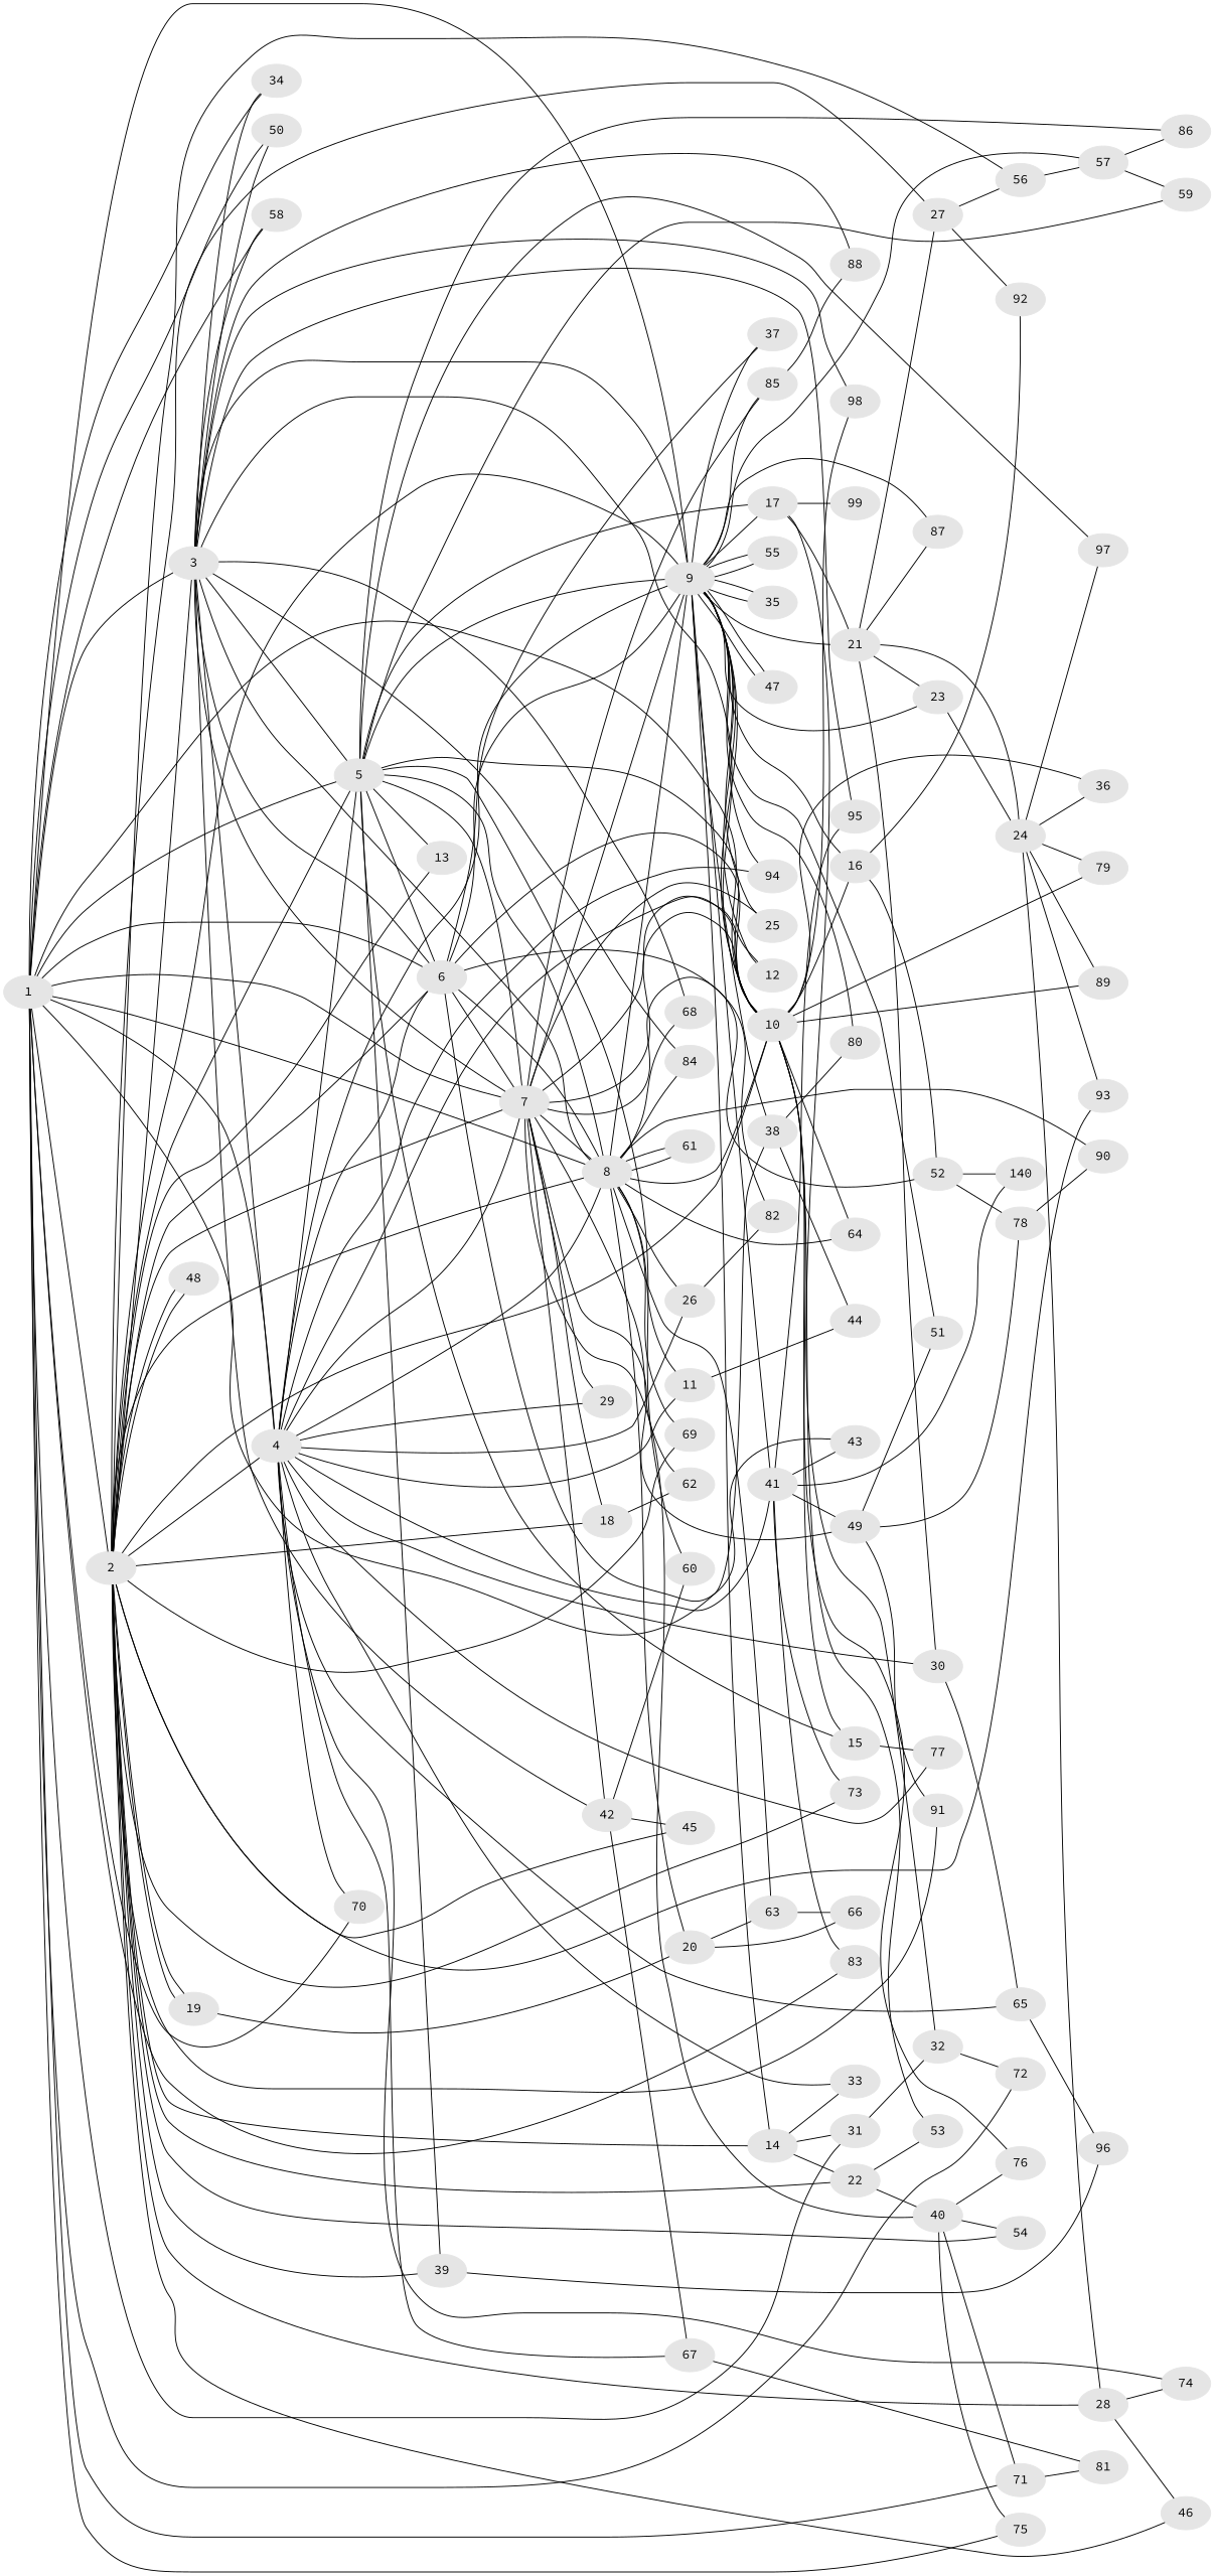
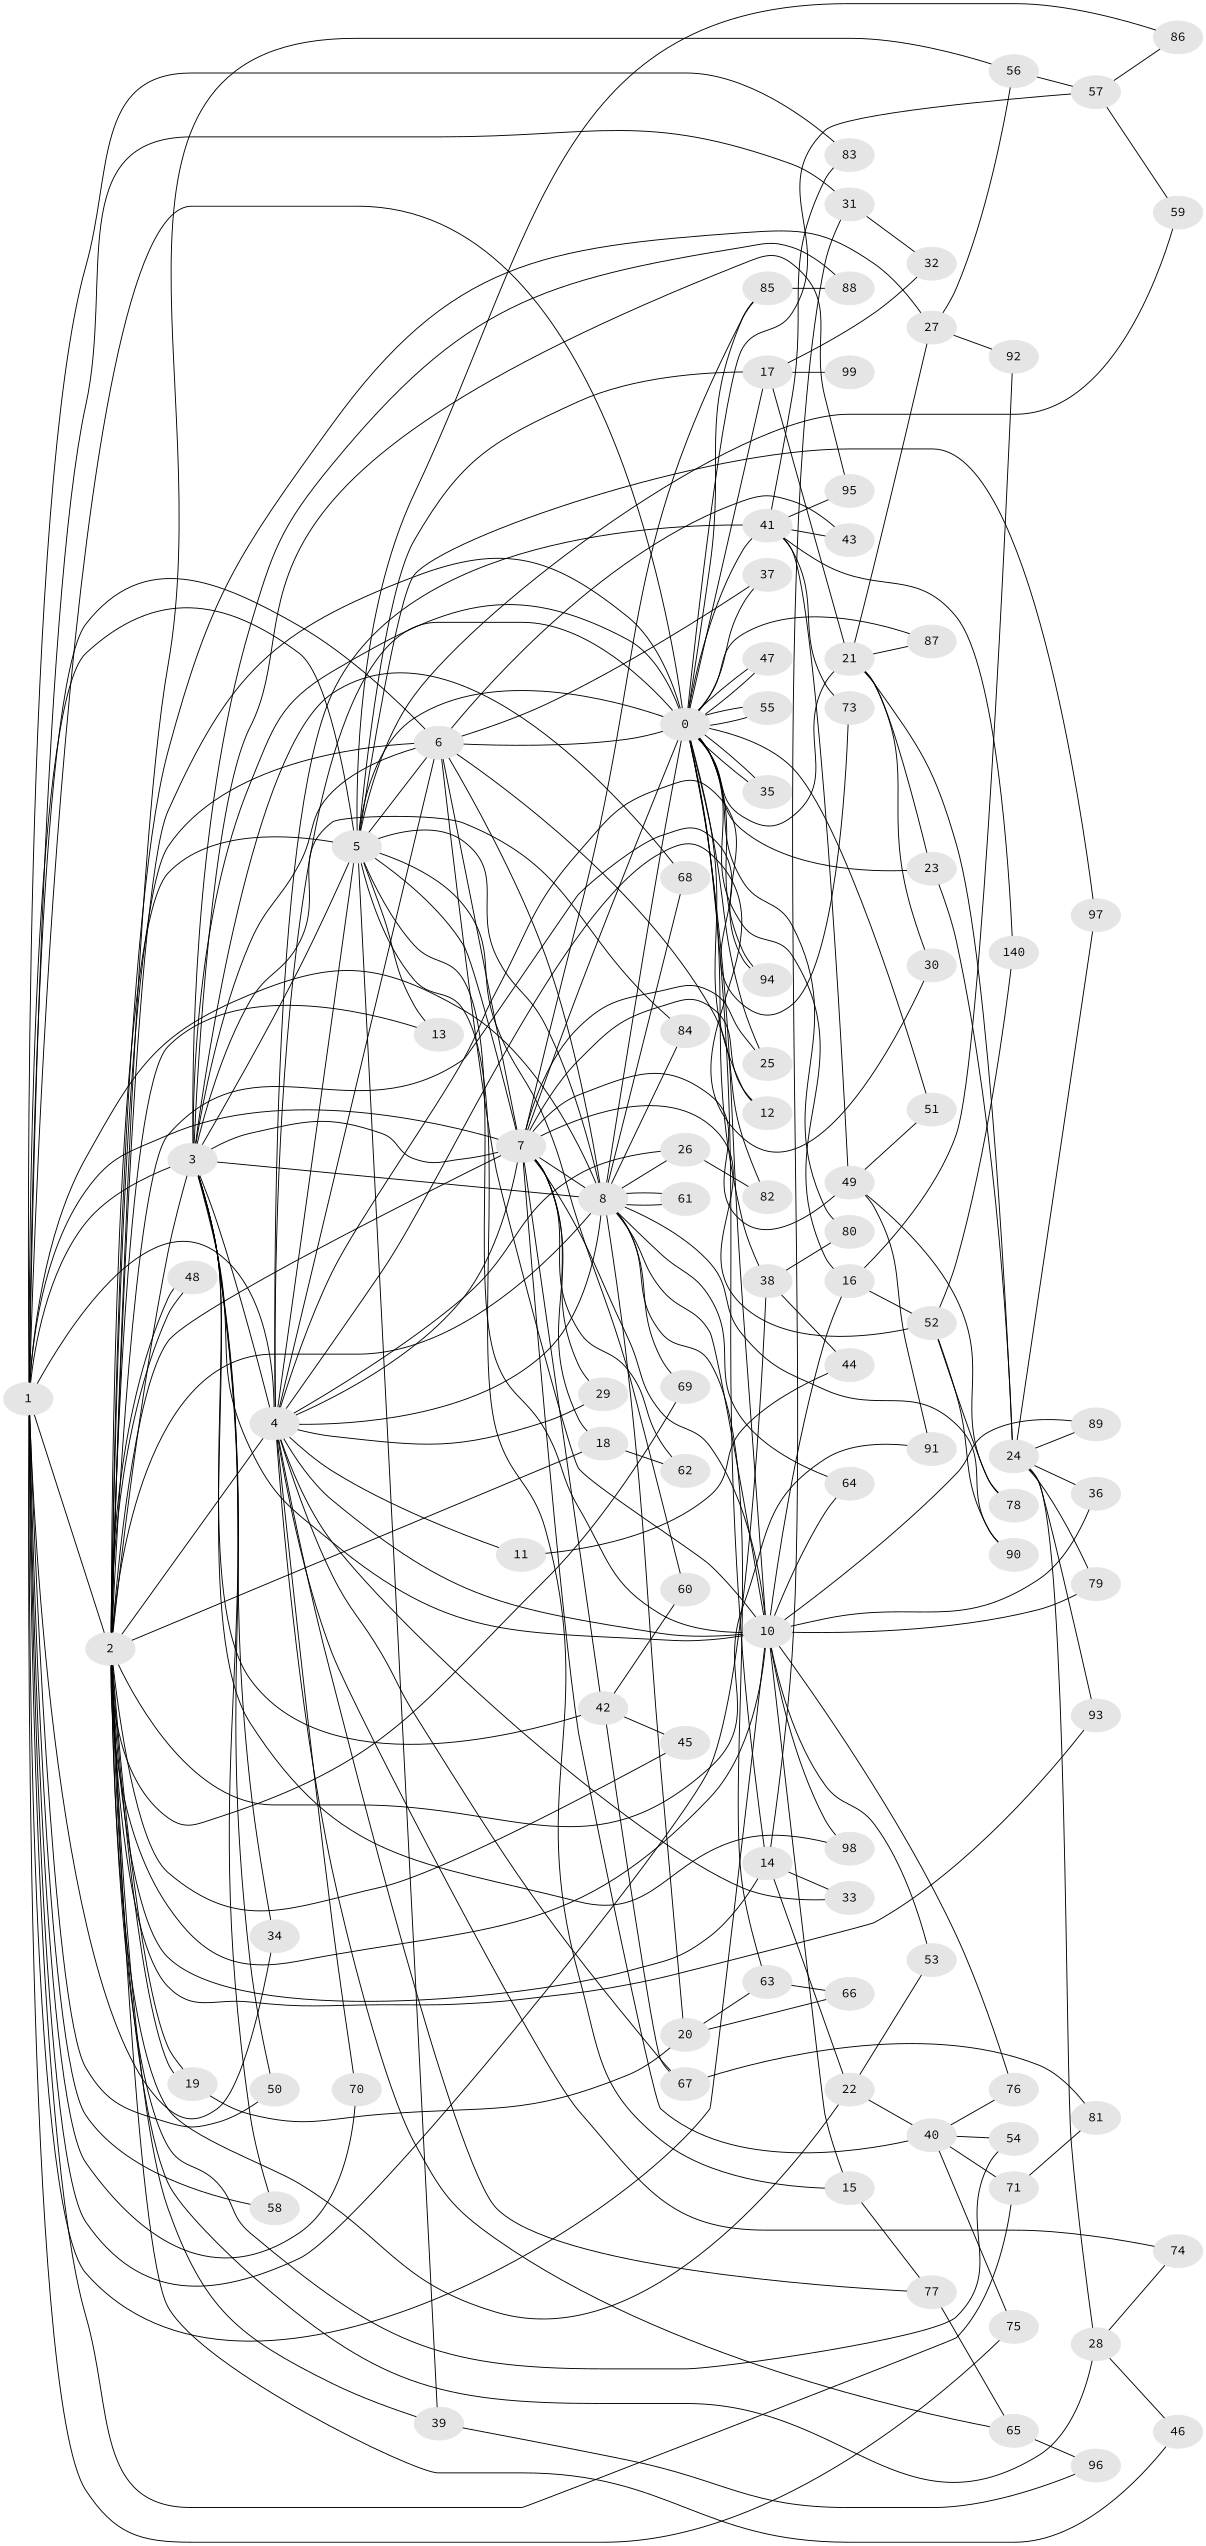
  graph {
    fontname="Source Code Pro"
    rankdir=LR
    node [color=gray90 fontname="Source Code Pro" style=filled]
    edge [fontname="Source Code Pro"]
    1
    2
    3
    4
    5
    6
    7
    8
-   9
+   9 [label=0]
    10
    31
    34
    38
    50
    58
    70
    71
-   72
    75
    83
    13
    14
    18
    19
    22
    27
    28
    39
    45
    46
    48
    54
    56
    69
    73
    91
    93
    42
    68
    84
    88
    95
    98
    11
    26
    29
    30
    33
    41
    65
    67
    74
    77
    94
    15
    17
    59
    60
    86
    97
    37
    43
    82
    12
    25
    40
    49
    52
    62
    85
    20
    61
    63
    64
    90
    16
    21
    23
    35
    47
    51
    55
    57
    80
    87
    36
    53
    76
    79
    89
    32
    44
    81
    92
    96
    n96 [label=140]
    99
    78
    66
    24
    1 -- 2
    1 -- 3
    1 -- 4
    1 -- 5
    1 -- 6
    1 -- 7
    1 -- 8
    1 -- 9
    1 -- 10
    1 -- 31
    1 -- 34
    1 -- 38
    1 -- 50
    1 -- 58
    1 -- 70
    1 -- 71
-   1 -- 72
    1 -- 75
    1 -- 83
    2 -- 3
    2 -- 4
    2 -- 5
    2 -- 6
    2 -- 7
    2 -- 8
    2 -- 9
    2 -- 10
    2 -- 13
    2 -- 14
    2 -- 18
    2 -- 19
    2 -- 19
    2 -- 22
    2 -- 27
    2 -- 28
    2 -- 39
    2 -- 45
    2 -- 46
    2 -- 48
    2 -- 48
    2 -- 54
    2 -- 56
    2 -- 69
    2 -- 73
    2 -- 91
    2 -- 93
    3 -- 4
    3 -- 5
    3 -- 6
    3 -- 7
    3 -- 8
    3 -- 9
    3 -- 10
    3 -- 34
    3 -- 50
    3 -- 58
    3 -- 42
    3 -- 68
    3 -- 84
    3 -- 88
    3 -- 95
    3 -- 98
    4 -- 5
    4 -- 6
    4 -- 7
    4 -- 8
    4 -- 9
    4 -- 10
    4 -- 70
    4 -- 11
    4 -- 26
    4 -- 29
    4 -- 30
    4 -- 33
    4 -- 41
    4 -- 65
    4 -- 67
    4 -- 74
    4 -- 77
    4 -- 94
    5 -- 6
    5 -- 7
    5 -- 8
    5 -- 9
    5 -- 10
    5 -- 13
    5 -- 39
    5 -- 15
    5 -- 17
    5 -- 59
    5 -- 60
    5 -- 86
    5 -- 97
    6 -- 7
    6 -- 8
    6 -- 9
    6 -- 10
    6 -- 37
    6 -- 43
    6 -- 82
    7 -- 8
    7 -- 9
    7 -- 10
    7 -- 18
    7 -- 42
    7 -- 29
    7 -- 12
    7 -- 25
    7 -- 40
    7 -- 49
    7 -- 52
    7 -- 62
    7 -- 85
    8 -- 9
    8 -- 10
    8 -- 69
    8 -- 68
    8 -- 84
-   8 -- 11
    8 -- 26
    8 -- 20
    8 -- 61
    8 -- 61
    8 -- 63
    8 -- 64
    8 -- 90
    9 -- 10
    9 -- 38
    9 -- 14
    9 -- 41
    9 -- 94
    9 -- 17
    9 -- 37
    9 -- 12
    9 -- 25
    9 -- 85
    9 -- 16
    9 -- 21
    9 -- 23
    9 -- 35
    9 -- 35
    9 -- 47
    9 -- 47
    9 -- 51
    9 -- 55
    9 -- 55
    9 -- 57
    9 -- 80
    9 -- 87
    10 -- 98
    10 -- 15
    10 -- 64
    10 -- 16
    10 -- 36
    10 -- 53
    10 -- 76
    10 -- 79
    10 -- 89
    31 -- 32
    38 -- 80
    38 -- 44
    71 -- 81
    14 -- 31
    14 -- 22
    14 -- 33
    18 -- 62
    19 -- 20
    22 -- 40
    22 -- 53
    27 -- 56
    27 -- 92
    28 -- 46
    28 -- 74
    39 -- 96
    56 -- 57
    42 -- 45
    42 -- 67
    42 -- 60
    11 -- 44
    26 -- 82
-   30 -- 65
+   77 -- 65
    41 -- 83
    41 -- 73
    41 -- 95
    41 -- 43
    41 -- 49
    41 -- n96
    65 -- 96
    67 -- 81
    15 -- 77
    17 -- 21
    17 -- 32
    17 -- 99
    40 -- 71
    40 -- 75
    40 -- 54
    40 -- 76
    49 -- 91
    49 -- 51
    49 -- 78
    52 -- n96
    52 -- 78
    85 -- 88
    20 -- 63
    20 -- 66
    63 -- 66
    16 -- 52
    16 -- 92
    21 -- 27
    21 -- 30
    21 -- 23
    21 -- 87
    21 -- 24
    23 -- 24
    57 -- 59
    57 -- 86
-   32 -- 72
-   78 -- 90
+   52 -- 90
    24 -- 28
    24 -- 93
    24 -- 97
    24 -- 36
    24 -- 79
    24 -- 89
  }
